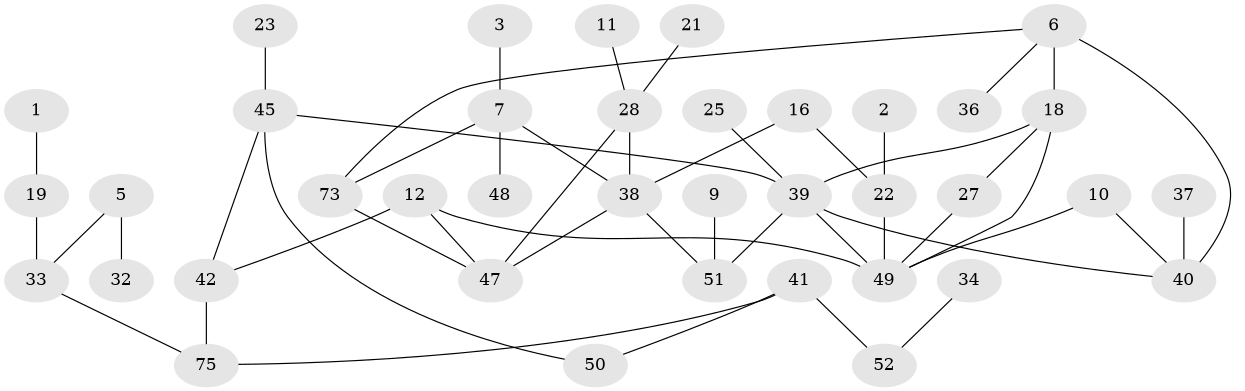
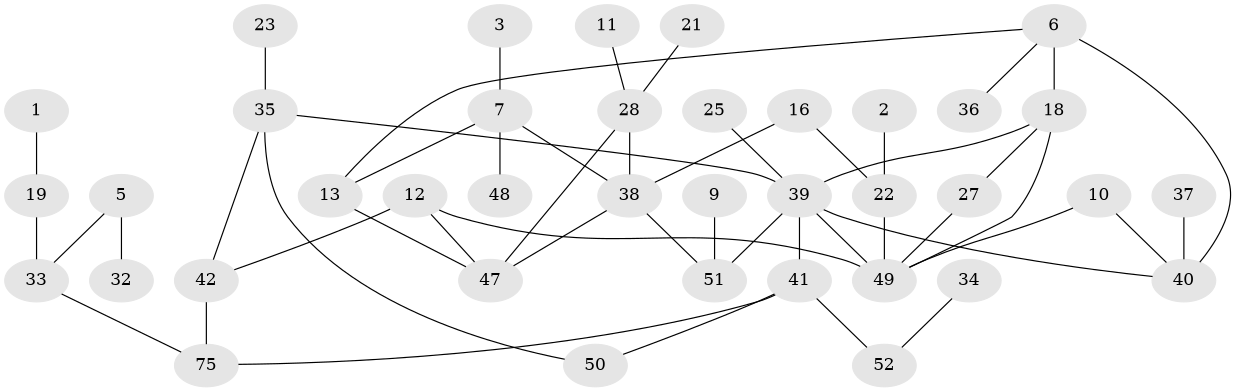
  graph {
    node [color=gray90 style=filled]
    edge [weight=1.0]
    1
    19
    33
    2
    22
    49
    3
    7
    48
-   13 [label=73]
+   13
    38
    5
    32
    n14 [label=75]
    6
    18
    36
    40
    27
    39
    47
    51
    9
    10
    11
    28
    12
    42
    16
    41
    21
    23
-   35 [label=45]
+   35
    50
    25
    34
    52
    37
    1 -- 19
    19 -- 33
    33 -- n14
    2 -- 22
    22 -- 49
    3 -- 7
    7 -- 48
    7 -- 13
    7 -- 38
    13 -- 47
    38 -- 47
    38 -- 51
    5 -- 33
    5 -- 32
    6 -- 13
    6 -- 18
    6 -- 36
    6 -- 40 [weight=2.0]
    18 -- 49
    18 -- 27
    18 -- 39
    27 -- 49
    39 -- 49
    39 -- 40
    39 -- 51
+   39 -- 41
    9 -- 51
    10 -- 49
    10 -- 40
    11 -- 28
    28 -- 38 [weight=2.0]
    28 -- 47
    12 -- 49
    12 -- 47
    12 -- 42
    42 -- n14
    16 -- 22
    16 -- 38
    41 -- n14
    41 -- 50
    41 -- 52
    21 -- 28
    23 -- 35
    35 -- 39
    35 -- 42
    35 -- 50
    25 -- 39
    34 -- 52
    37 -- 40
  }
